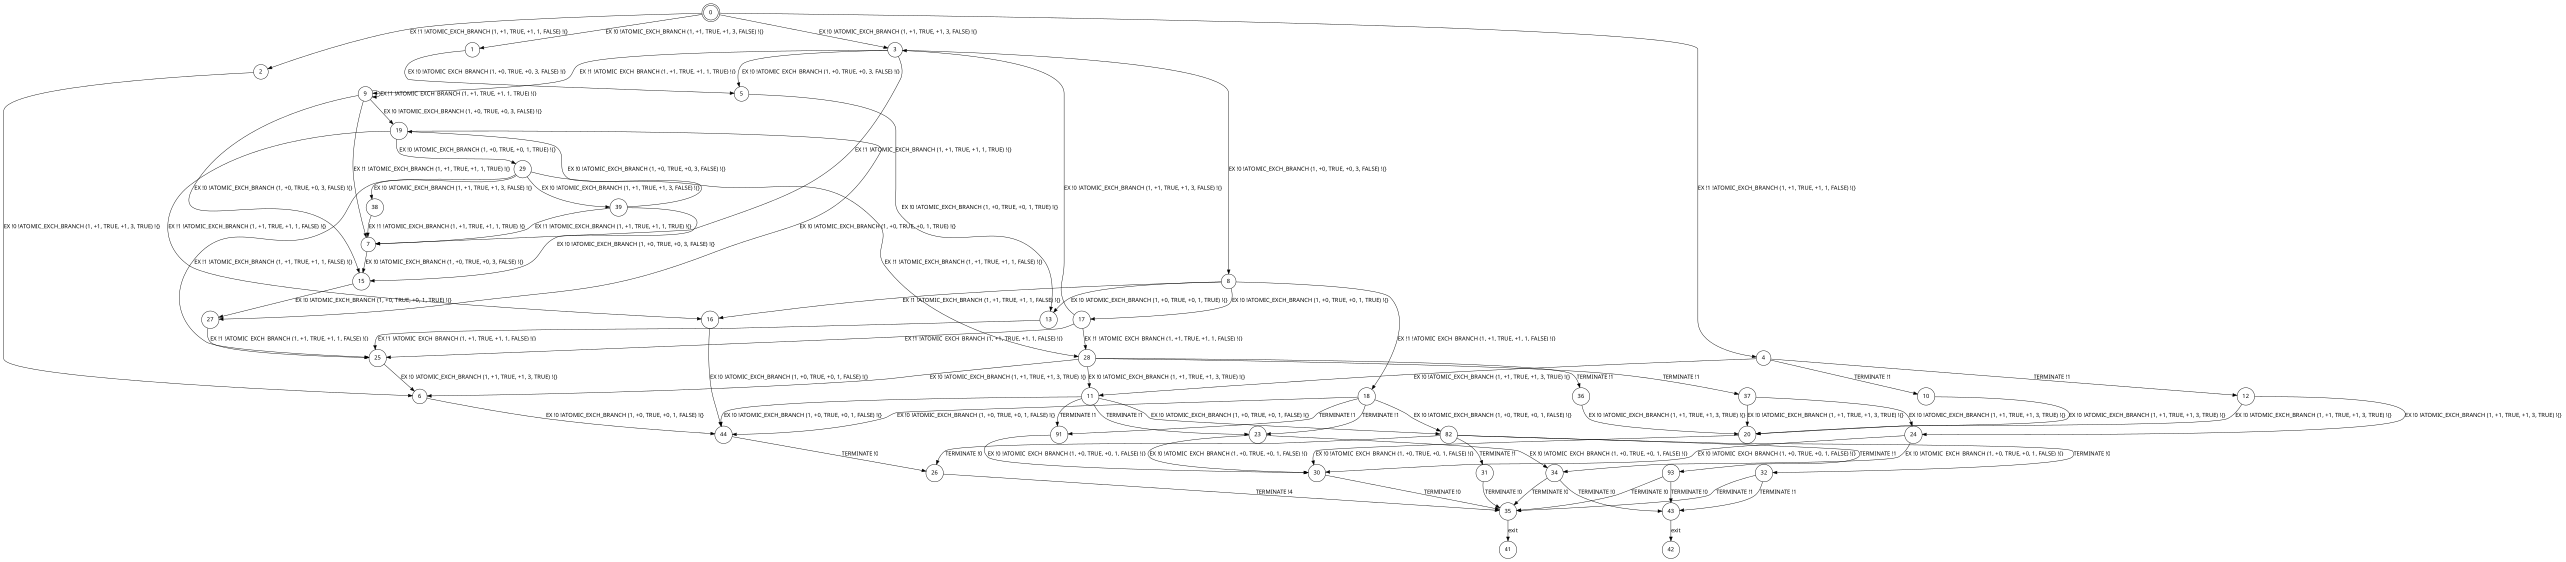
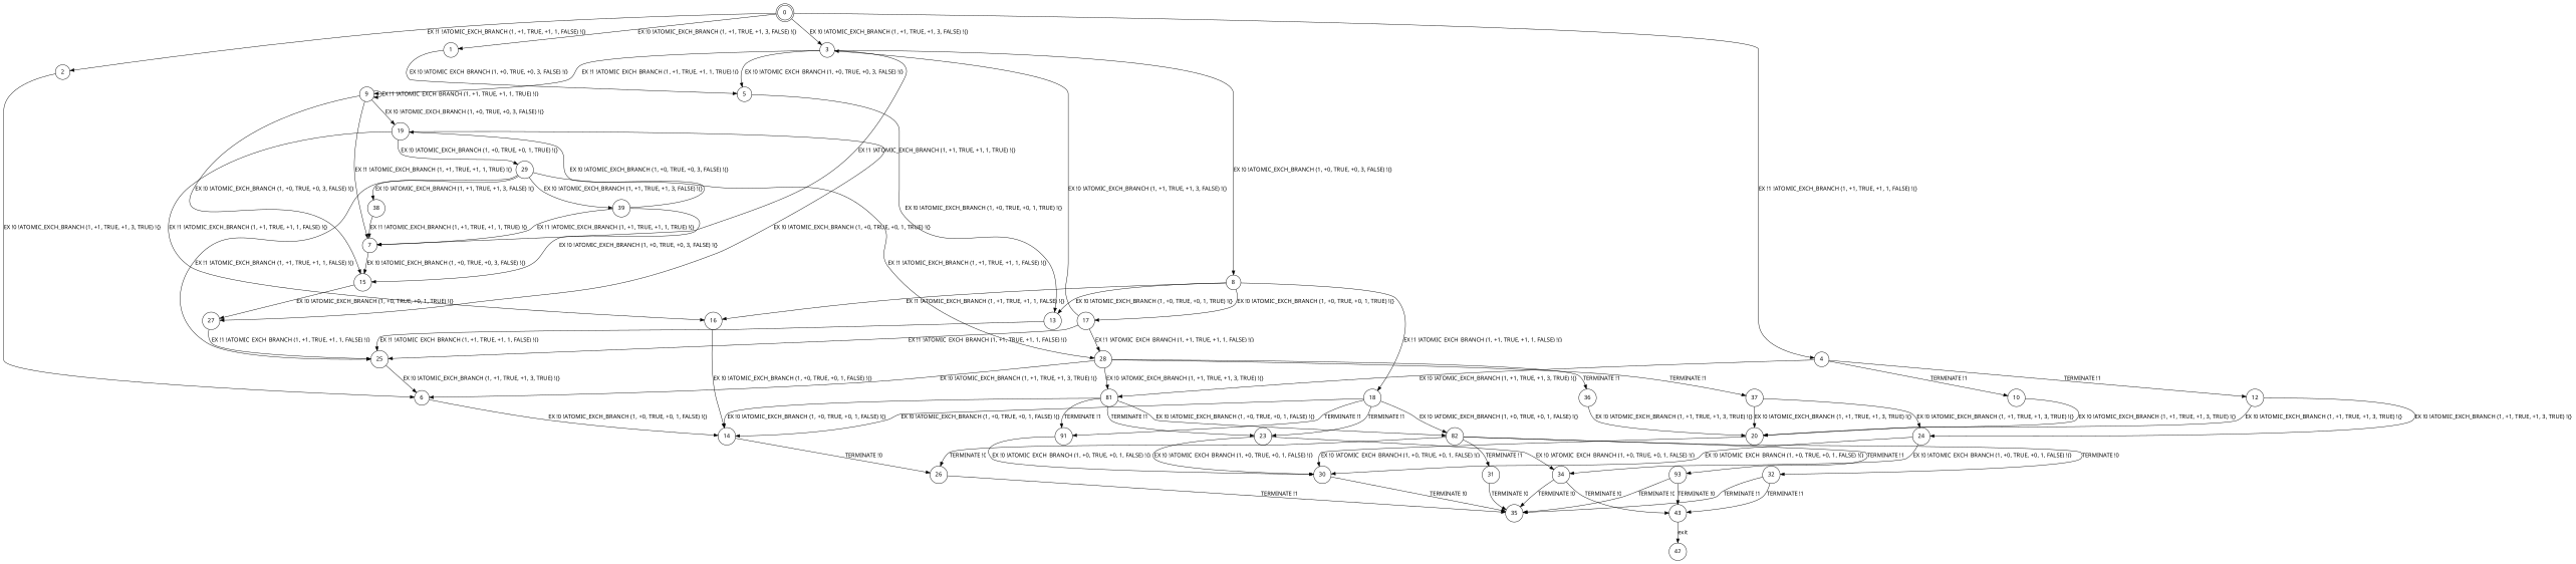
  digraph {
    fontname="Noto Sans"
    node [fontname="Noto Sans" shape=circle]
    edge [fontname="Noto Sans"]
    0 [peripheries=2]
    1
    2
    3
    4
    5
    6
    7
    8
    9
    10
-   11
+   11 [label=81]
    12
    13
-   14 [label=44]
+   14
    15
    16
    17
    18
    19
    20
    n22 [label=91]
    n23 [label=82]
    23
    24
    25
    26
    27
    28
    29
    30
    31
    32
    n34 [label=93]
    34
    35
    36
    37
    38
    39
    n41 [label=43]
-   41
    42
    0 -> 1 [label="EX !0 !ATOMIC_EXCH_BRANCH (1, +1, TRUE, +1, 3, FALSE) !{}"]
    0 -> 2 [label="EX !1 !ATOMIC_EXCH_BRANCH (1, +1, TRUE, +1, 1, FALSE) !{}"]
    0 -> 3 [label="EX !0 !ATOMIC_EXCH_BRANCH (1, +1, TRUE, +1, 3, FALSE) !{}"]
    0 -> 4 [label="EX !1 !ATOMIC_EXCH_BRANCH (1, +1, TRUE, +1, 1, FALSE) !{}"]
    1 -> 5 [label="EX !0 !ATOMIC_EXCH_BRANCH (1, +0, TRUE, +0, 3, FALSE) !{}"]
    2 -> 6 [label="EX !0 !ATOMIC_EXCH_BRANCH (1, +1, TRUE, +1, 3, TRUE) !{}"]
    3 -> 5 [label="EX !0 !ATOMIC_EXCH_BRANCH (1, +0, TRUE, +0, 3, FALSE) !{}"]
    3 -> 7 [label="EX !1 !ATOMIC_EXCH_BRANCH (1, +1, TRUE, +1, 1, TRUE) !{}"]
    3 -> 8 [label="EX !0 !ATOMIC_EXCH_BRANCH (1, +0, TRUE, +0, 3, FALSE) !{}"]
    3 -> 9 [label="EX !1 !ATOMIC_EXCH_BRANCH (1, +1, TRUE, +1, 1, TRUE) !{}"]
    4 -> 10 [label="TERMINATE !1"]
    4 -> 11 [label="EX !0 !ATOMIC_EXCH_BRANCH (1, +1, TRUE, +1, 3, TRUE) !{}"]
    4 -> 12 [label="TERMINATE !1"]
    5 -> 13 [label="EX !0 !ATOMIC_EXCH_BRANCH (1, +0, TRUE, +0, 1, TRUE) !{}"]
    6 -> 14 [label="EX !0 !ATOMIC_EXCH_BRANCH (1, +0, TRUE, +0, 1, FALSE) !{}"]
    7 -> 15 [label="EX !0 !ATOMIC_EXCH_BRANCH (1, +0, TRUE, +0, 3, FALSE) !{}"]
    8 -> 13 [label="EX !0 !ATOMIC_EXCH_BRANCH (1, +0, TRUE, +0, 1, TRUE) !{}"]
    8 -> 16 [label="EX !1 !ATOMIC_EXCH_BRANCH (1, +1, TRUE, +1, 1, FALSE) !{}"]
    8 -> 17 [label="EX !0 !ATOMIC_EXCH_BRANCH (1, +0, TRUE, +0, 1, TRUE) !{}"]
    8 -> 18 [label="EX !1 !ATOMIC_EXCH_BRANCH (1, +1, TRUE, +1, 1, FALSE) !{}"]
    9 -> 7 [label="EX !1 !ATOMIC_EXCH_BRANCH (1, +1, TRUE, +1, 1, TRUE) !{}"]
    9 -> 9 [label="EX !1 !ATOMIC_EXCH_BRANCH (1, +1, TRUE, +1, 1, TRUE) !{}"]
    9 -> 15 [label="EX !0 !ATOMIC_EXCH_BRANCH (1, +0, TRUE, +0, 3, FALSE) !{}"]
    9 -> 19 [label="EX !0 !ATOMIC_EXCH_BRANCH (1, +0, TRUE, +0, 3, FALSE) !{}"]
    10 -> 20 [label="EX !0 !ATOMIC_EXCH_BRANCH (1, +1, TRUE, +1, 3, TRUE) !{}"]
    11 -> 14 [label="EX !0 !ATOMIC_EXCH_BRANCH (1, +0, TRUE, +0, 1, FALSE) !{}"]
    11 -> n22 [label="TERMINATE !1"]
    11 -> n23 [label="EX !0 !ATOMIC_EXCH_BRANCH (1, +0, TRUE, +0, 1, FALSE) !{}"]
    11 -> 23 [label="TERMINATE !1"]
    12 -> 20 [label="EX !0 !ATOMIC_EXCH_BRANCH (1, +1, TRUE, +1, 3, TRUE) !{}"]
    12 -> 24 [label="EX !0 !ATOMIC_EXCH_BRANCH (1, +1, TRUE, +1, 3, TRUE) !{}"]
    13 -> 25 [label="EX !1 !ATOMIC_EXCH_BRANCH (1, +1, TRUE, +1, 1, FALSE) !{}"]
    14 -> 26 [label="TERMINATE !0"]
    15 -> 27 [label="EX !0 !ATOMIC_EXCH_BRANCH (1, +0, TRUE, +0, 1, TRUE) !{}"]
    16 -> 14 [label="EX !0 !ATOMIC_EXCH_BRANCH (1, +0, TRUE, +0, 1, FALSE) !{}"]
    17 -> 3 [label="EX !0 !ATOMIC_EXCH_BRANCH (1, +1, TRUE, +1, 3, FALSE) !{}"]
    17 -> 25 [label="EX !1 !ATOMIC_EXCH_BRANCH (1, +1, TRUE, +1, 1, FALSE) !{}"]
    17 -> 28 [label="EX !1 !ATOMIC_EXCH_BRANCH (1, +1, TRUE, +1, 1, FALSE) !{}"]
    18 -> 14 [label="EX !0 !ATOMIC_EXCH_BRANCH (1, +0, TRUE, +0, 1, FALSE) !{}"]
    18 -> n22 [label="TERMINATE !1"]
    18 -> n23 [label="EX !0 !ATOMIC_EXCH_BRANCH (1, +0, TRUE, +0, 1, FALSE) !{}"]
    18 -> 23 [label="TERMINATE !1"]
    19 -> 16 [label="EX !1 !ATOMIC_EXCH_BRANCH (1, +1, TRUE, +1, 1, FALSE) !{}"]
    19 -> 27 [label="EX !0 !ATOMIC_EXCH_BRANCH (1, +0, TRUE, +0, 1, TRUE) !{}"]
    19 -> 29 [label="EX !0 !ATOMIC_EXCH_BRANCH (1, +0, TRUE, +0, 1, TRUE) !{}"]
    20 -> 30 [label="EX !0 !ATOMIC_EXCH_BRANCH (1, +0, TRUE, +0, 1, FALSE) !{}"]
    n22 -> 30 [label="EX !0 !ATOMIC_EXCH_BRANCH (1, +0, TRUE, +0, 1, FALSE) !{}"]
    n23 -> 26 [label="TERMINATE !0"]
    n23 -> 31 [label="TERMINATE !1"]
    n23 -> 32 [label="TERMINATE !0"]
    n23 -> n34 [label="TERMINATE !1"]
    23 -> 30 [label="EX !0 !ATOMIC_EXCH_BRANCH (1, +0, TRUE, +0, 1, FALSE) !{}"]
    23 -> 34 [label="EX !0 !ATOMIC_EXCH_BRANCH (1, +0, TRUE, +0, 1, FALSE) !{}"]
    24 -> 30 [label="EX !0 !ATOMIC_EXCH_BRANCH (1, +0, TRUE, +0, 1, FALSE) !{}"]
    24 -> 34 [label="EX !0 !ATOMIC_EXCH_BRANCH (1, +0, TRUE, +0, 1, FALSE) !{}"]
    25 -> 6 [label="EX !0 !ATOMIC_EXCH_BRANCH (1, +1, TRUE, +1, 3, TRUE) !{}"]
-   26 -> 35 [label="TERMINATE !4"]
+   26 -> 35 [label="TERMINATE !1"]
    27 -> 25 [label="EX !1 !ATOMIC_EXCH_BRANCH (1, +1, TRUE, +1, 1, FALSE) !{}"]
    28 -> 6 [label="EX !0 !ATOMIC_EXCH_BRANCH (1, +1, TRUE, +1, 3, TRUE) !{}"]
    28 -> 11 [label="EX !0 !ATOMIC_EXCH_BRANCH (1, +1, TRUE, +1, 3, TRUE) !{}"]
    28 -> 36 [label="TERMINATE !1"]
    28 -> 37 [label="TERMINATE !1"]
    29 -> 25 [label="EX !1 !ATOMIC_EXCH_BRANCH (1, +1, TRUE, +1, 1, FALSE) !{}"]
    29 -> 28 [label="EX !1 !ATOMIC_EXCH_BRANCH (1, +1, TRUE, +1, 1, FALSE) !{}"]
    29 -> 38 [label="EX !0 !ATOMIC_EXCH_BRANCH (1, +1, TRUE, +1, 3, FALSE) !{}"]
    29 -> 39 [label="EX !0 !ATOMIC_EXCH_BRANCH (1, +1, TRUE, +1, 3, FALSE) !{}"]
    30 -> 35 [label="TERMINATE !0"]
    31 -> 35 [label="TERMINATE !0"]
    32 -> 35 [label="TERMINATE !1"]
    32 -> n41 [label="TERMINATE !1"]
    n34 -> 35 [label="TERMINATE !0"]
    n34 -> n41 [label="TERMINATE !0"]
    34 -> 35 [label="TERMINATE !0"]
    34 -> n41 [label="TERMINATE !0"]
-   35 -> 41 [label=exit]
    36 -> 20 [label="EX !0 !ATOMIC_EXCH_BRANCH (1, +1, TRUE, +1, 3, TRUE) !{}"]
    37 -> 20 [label="EX !0 !ATOMIC_EXCH_BRANCH (1, +1, TRUE, +1, 3, TRUE) !{}"]
    37 -> 24 [label="EX !0 !ATOMIC_EXCH_BRANCH (1, +1, TRUE, +1, 3, TRUE) !{}"]
    38 -> 7 [label="EX !1 !ATOMIC_EXCH_BRANCH (1, +1, TRUE, +1, 1, TRUE) !{}"]
    39 -> 7 [label="EX !1 !ATOMIC_EXCH_BRANCH (1, +1, TRUE, +1, 1, TRUE) !{}"]
    39 -> 15 [label="EX !0 !ATOMIC_EXCH_BRANCH (1, +0, TRUE, +0, 3, FALSE) !{}"]
    39 -> 19 [label="EX !0 !ATOMIC_EXCH_BRANCH (1, +0, TRUE, +0, 3, FALSE) !{}"]
    n41 -> 42 [label=exit]
  }
